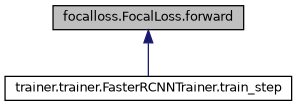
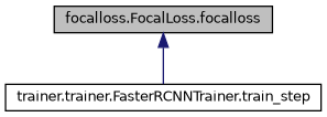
  digraph {
    rankdir=TB
    node [color=black fontname=Helvetica fontsize=10 shape=record style=filled]
-   n1 [fillcolor=grey75 fontcolor=black height=0.2 label="focalloss.FocalLoss.forward" width=0.4]
+   n1 [fillcolor=grey75 fontcolor=black height=0.2 label="focalloss.FocalLoss.focalloss" width=0.4]
    n2 [fillcolor=white height=0.2 label="trainer.trainer.FasterRCNNTrainer.train_step" width=0.4]
    n1 -> n2 [color=midnightblue dir=back fontname=Helvetica fontsize=10 labelfontname=Helvetica labelfontsize=10 style=solid]
  }
